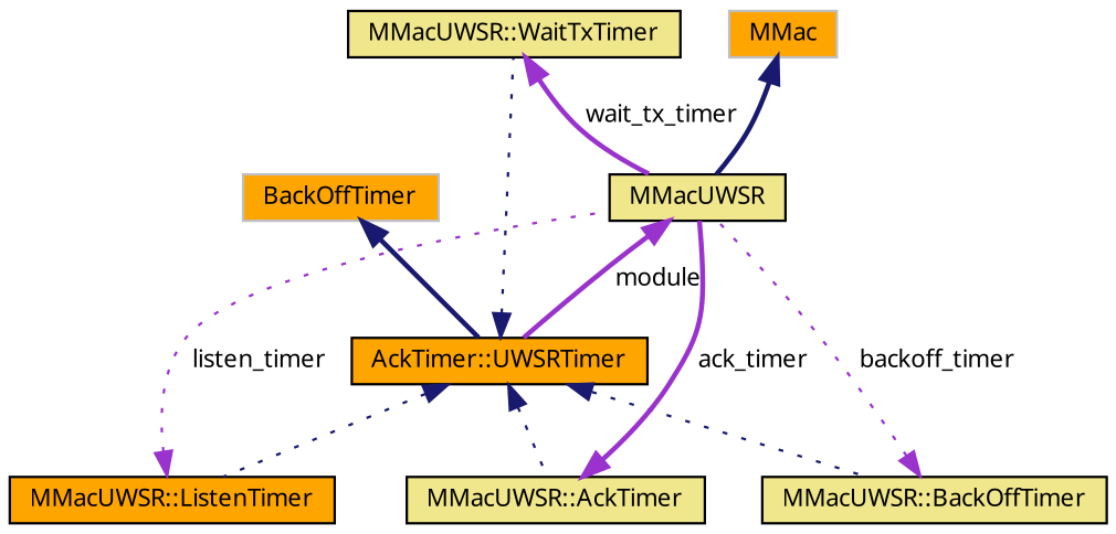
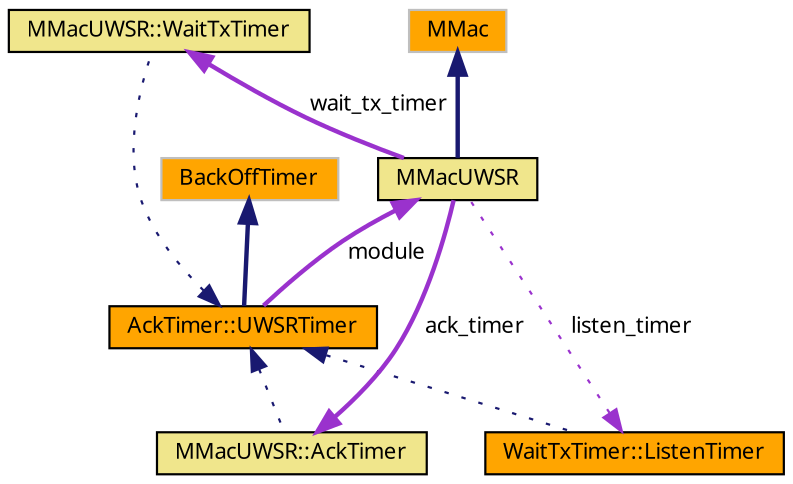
  digraph {
    fontname="Noto Sans"
    node [color=black fillcolor=khaki fontname="Noto Sans" fontsize=10 shape=record style=filled]
    edge [color=midnightblue dir=back fontname="Noto Sans" fontsize=10 labelfontname=Helvetica labelfontsize=10 style=dotted]
    n1 [fontcolor=black height=0.2 label="MMacUWSR::WaitTxTimer" width=0.4]
    n2 [height=0.2 label=MMacUWSR width=0.4]
    n3 [fillcolor=orange height=0.2 label="AckTimer::UWSRTimer" width=0.4]
-   n4 [height=0.2 label="MMacUWSR::BackOffTimer" width=0.4]
    n5 [height=0.2 label="MMacUWSR::AckTimer" width=0.4]
-   n6 [fillcolor=orange height=0.2 label="MMacUWSR::ListenTimer" width=0.4]
+   n6 [fillcolor=orange height=0.2 label="WaitTxTimer::ListenTimer" width=0.4]
    n7 [color=grey75 fillcolor=orange height=0.2 label=BackOffTimer width=0.4]
    n8 [color=grey75 fillcolor=orange height=0.2 label=MMac width=0.4]
    n1 -> n2 [color=darkorchid3 label=" wait_tx_timer" style=bold]
    n2 -> n3 [color=darkorchid3 label=" module" style=bold]
    n3 -> n1
-   n3 -> n4
    n3 -> n5
    n3 -> n6
-   n4 -> n2 [color=darkorchid3 label=" backoff_timer"]
    n5 -> n2 [color=darkorchid3 label=" ack_timer" style=bold]
    n6 -> n2 [color=darkorchid3 label=" listen_timer"]
    n7 -> n3 [style=bold]
    n8 -> n2 [style=bold]
  }
